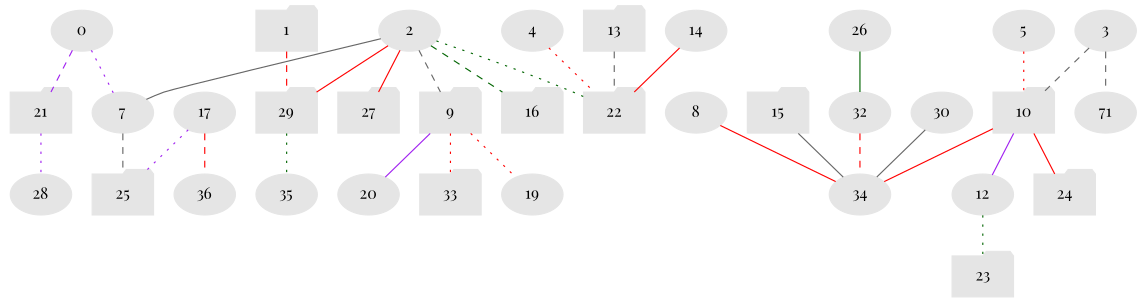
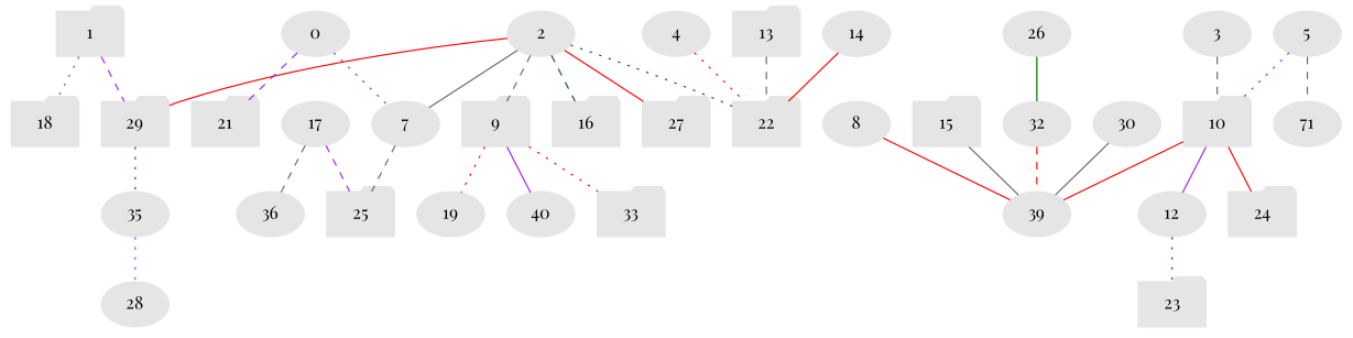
  graph {
    fontname="Playfair Display"
    node [color=gray90 fontname="Playfair Display" shape=ellipse style=filled]
    edge [color=gray40 fontname="Playfair Display" style=solid weight=1.0]
    1 [shape=folder]
+   18 [shape=folder]
    29 [shape=folder]
    10 [shape=folder]
-   34
+   34 [label=39]
    12
    24 [shape=folder]
    35
    2
    7
    9 [shape=folder]
    16 [shape=folder]
    22 [shape=folder]
    27 [shape=folder]
    25 [shape=folder]
    19
-   20
+   20 [label=40]
    33 [shape=folder]
    3
    n20 [label=71]
    4
    5
    n23 [label=0]
    21 [shape=folder]
    28
    8
    23 [shape=folder]
    13 [shape=folder]
    14
    15 [shape=folder]
    17
    36
    26
    32
    30
-   1 -- 29 [color=red style=dashed]
+   1 -- 18 [style=dotted]
+   1 -- 29 [color=purple style=dashed]
    29 -- 35 [color=darkgreen style=dotted]
    10 -- 34 [color=red]
    10 -- 12 [color=purple]
    10 -- 24 [color=red]
    12 -- 23 [color=darkgreen style=dotted]
    2 -- 29 [color=red]
    2 -- 7
    2 -- 9 [style=dashed]
    2 -- 16 [color=darkgreen style=dashed]
    2 -- 22 [color=darkgreen style=dotted]
    2 -- 27 [color=red]
    7 -- 25 [style=dashed]
    9 -- 19 [color=red style=dotted]
    9 -- 20 [color=purple]
    9 -- 33 [color=red style=dotted]
    3 -- 10 [style=dashed]
-   3 -- n20 [style=dashed]
+   5 -- n20 [style=dashed]
    4 -- 22 [color=red style=dotted]
-   5 -- 10 [color=red style=dotted]
+   5 -- 10 [color=purple style=dotted]
    n23 -- 7 [color=purple style=dotted]
    n23 -- 21 [color=purple style=dashed]
-   21 -- 28 [color=purple style=dotted]
+   35 -- 28 [color=purple style=dotted]
    8 -- 34 [color=red]
    13 -- 22 [style=dashed]
    14 -- 22 [color=red]
    15 -- 34
-   17 -- 25 [color=purple style=dotted]
-   17 -- 36 [color=red style=dashed]
+   17 -- 25 [color=purple style=dashed]
+   17 -- 36 [style=dashed]
    26 -- 32 [color=darkgreen]
    32 -- 34 [color=red style=dashed]
    30 -- 34
  }
